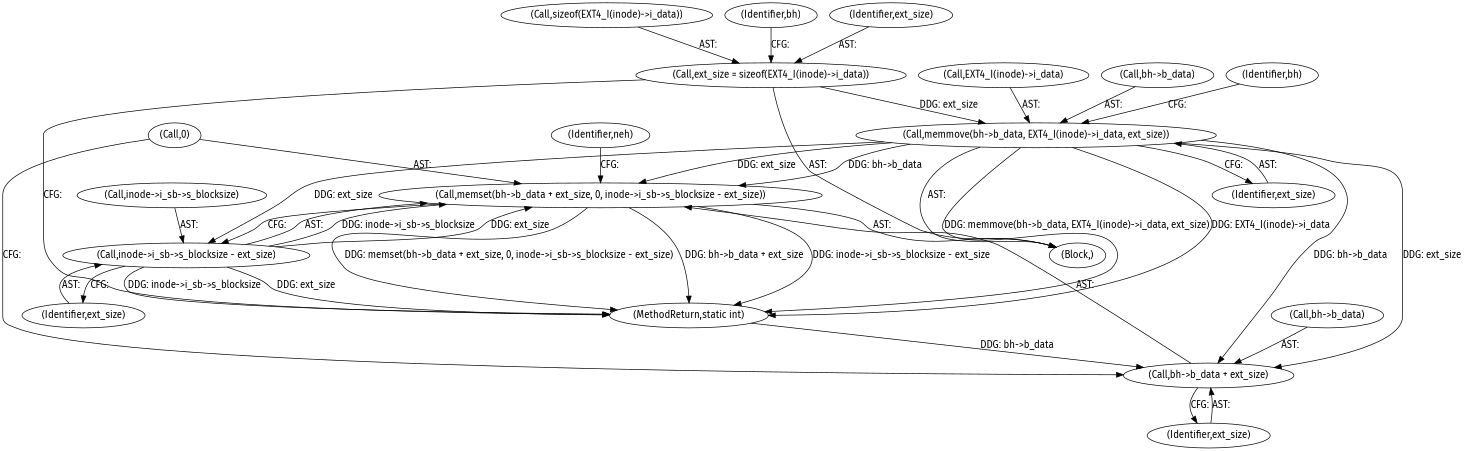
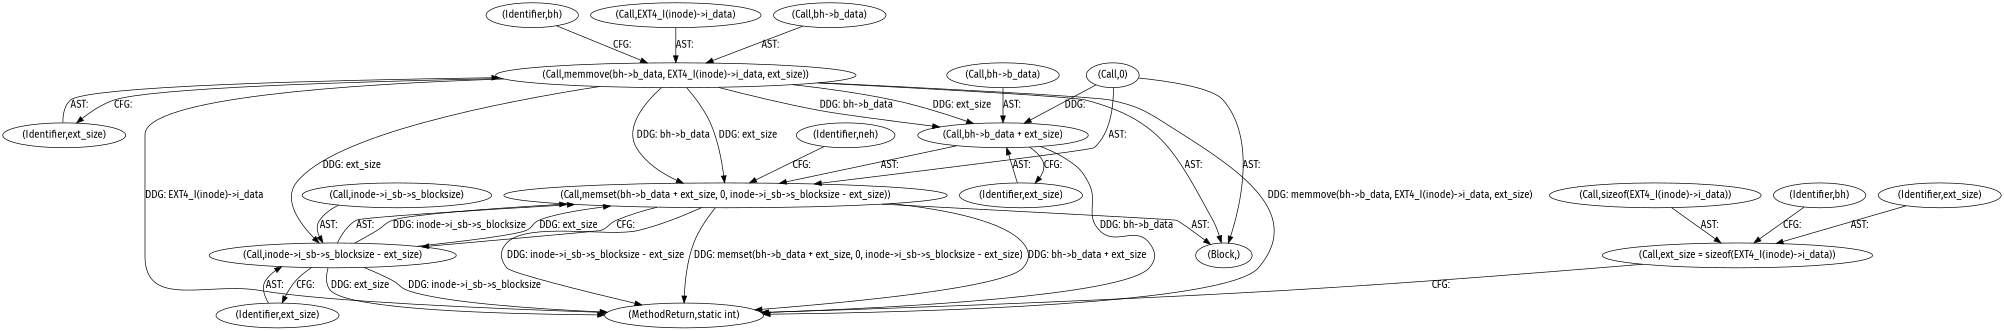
  digraph {
    fontname="Fira Sans"
    node [fontname="Fira Sans"]
    edge [fontname="Fira Sans"]
    n1 [label="(Call,memmove(bh->b_data, EXT4_I(inode)->i_data, ext_size))"]
    n2 [label="(Call,memset(bh->b_data + ext_size, 0, inode->i_sb->s_blocksize - ext_size))"]
    n3 [label="(Call,bh->b_data + ext_size)"]
    n4 [label="(Call,inode->i_sb->s_blocksize - ext_size)"]
    n5 [label="(Identifier,ext_size)"]
    n6 [label="(Block,)"]
    n7 [label="(MethodReturn,static int)"]
    n8 [label="(Identifier,ext_size)"]
    n9 [label="(Identifier,ext_size)"]
    n10 [label="(Call,ext_size = sizeof(EXT4_I(inode)->i_data))"]
    n11 [label="(Call,sizeof(EXT4_I(inode)->i_data))"]
    n12 [label="(Call,0)"]
    n13 [label="(Identifier,bh)"]
    n14 [label="(Call,inode->i_sb->s_blocksize)"]
    n15 [label="(Identifier,bh)"]
    n16 [label="(Identifier,neh)"]
    n17 [label="(Call,bh->b_data)"]
    n18 [label="(Identifier,ext_size)"]
    n19 [label="(Call,EXT4_I(inode)->i_data)"]
    n20 [label="(Call,bh->b_data)"]
    n1 -> n2 [label="DDG: bh->b_data"]
    n1 -> n2 [label="DDG: ext_size"]
    n1 -> n3 [label="DDG: bh->b_data"]
    n1 -> n3 [label="DDG: ext_size"]
    n1 -> n4 [label="DDG: ext_size"]
    n1 -> n5 [label="CFG: "]
    n1 -> n6 [label="AST: "]
    n1 -> n7 [label="DDG: memmove(bh->b_data, EXT4_I(inode)->i_data, ext_size)"]
    n1 -> n7 [label="DDG: EXT4_I(inode)->i_data"]
    n2 -> n4 [label="CFG: "]
    n2 -> n6 [label="AST: "]
    n2 -> n7 [label="DDG: memset(bh->b_data + ext_size, 0, inode->i_sb->s_blocksize - ext_size)"]
    n2 -> n7 [label="DDG: bh->b_data + ext_size"]
    n2 -> n7 [label="DDG: inode->i_sb->s_blocksize - ext_size"]
    n3 -> n2 [label="AST: "]
-   n7 -> n3 [label="DDG: bh->b_data"]
+   n3 -> n7 [label="DDG: bh->b_data"]
    n3 -> n8 [label="CFG: "]
    n4 -> n2 [label="AST: "]
    n4 -> n2 [label="DDG: inode->i_sb->s_blocksize"]
    n4 -> n2 [label="DDG: ext_size"]
    n4 -> n7 [label="DDG: inode->i_sb->s_blocksize"]
    n4 -> n7 [label="DDG: ext_size"]
    n4 -> n9 [label="CFG: "]
    n5 -> n1 [label="AST: "]
    n8 -> n3 [label="AST: "]
    n9 -> n4 [label="AST: "]
-   n10 -> n1 [label="DDG: ext_size"]
-   n10 -> n6 [label="AST: "]
+   n12 -> n6 [label="AST: "]
    n10 -> n7 [label="CFG: "]
    n11 -> n10 [label="AST: "]
    n12 -> n2 [label="AST: "]
-   n12 -> n3 [label="CFG: "]
+   n12 -> n3 [label="DDG: "]
    n13 -> n10 [label="CFG: "]
    n14 -> n4 [label="AST: "]
    n15 -> n1 [label="CFG: "]
    n16 -> n2 [label="CFG: "]
    n17 -> n3 [label="AST: "]
    n18 -> n10 [label="AST: "]
    n19 -> n1 [label="AST: "]
    n20 -> n1 [label="AST: "]
  }
